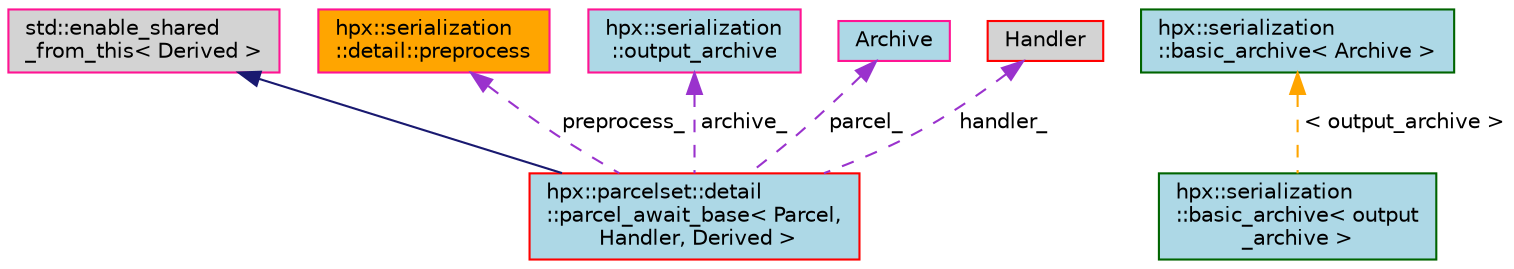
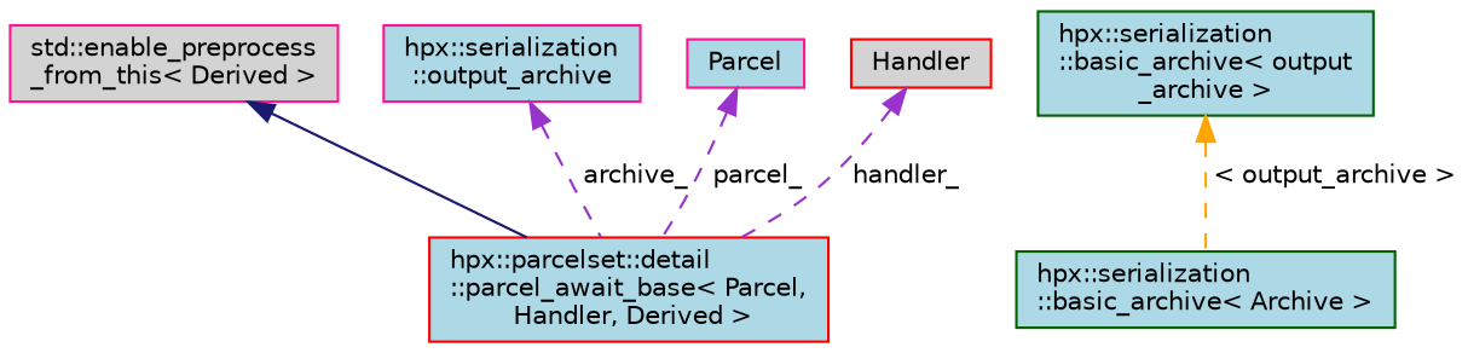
  digraph {
    rankdir=TB
    node [color=deeppink fillcolor=lightblue fontname=Helvetica fontsize=10 shape=record style=filled]
    edge [color=darkorchid3 dir=back fontname=Helvetica fontsize=10 labelfontname=Helvetica labelfontsize=10 style=dashed]
    n1 [color=red fontcolor=black height=0.2 label="hpx::parcelset::detail\l::parcel_await_base\< Parcel,\l Handler, Derived \>" width=0.4]
-   n2 [fillcolor=lightgrey height=0.2 label="std::enable_shared\l_from_this\< Derived \>" width=0.4]
-   n3 [fillcolor=orange height=0.2 label="hpx::serialization\l::detail::preprocess" width=0.4]
+   n2 [fillcolor=lightgrey height=0.2 label="std::enable_preprocess\l_from_this\< Derived \>" width=0.4]
    n4 [height=0.2 label="hpx::serialization\l::output_archive" width=0.4]
    n5 [color=darkgreen height=0.2 label="hpx::serialization\l::basic_archive\< output\l_archive \>" width=0.4]
    n6 [color=darkgreen height=0.2 label="hpx::serialization\l::basic_archive\< Archive \>" width=0.4]
-   n7 [height=0.2 label=Archive width=0.4]
+   n7 [height=0.2 label=Parcel width=0.4]
    n8 [color=red fillcolor=lightgrey height=0.2 label=Handler width=0.4]
    n2 -> n1 [color=midnightblue style=solid]
-   n3 -> n1 [label=" preprocess_"]
    n4 -> n1 [label=" archive_"]
-   n6 -> n5 [color=orange label=" \< output_archive \>"]
+   n5 -> n6 [color=orange label=" \< output_archive \>"]
    n7 -> n1 [label=" parcel_"]
    n8 -> n1 [label=" handler_"]
  }
